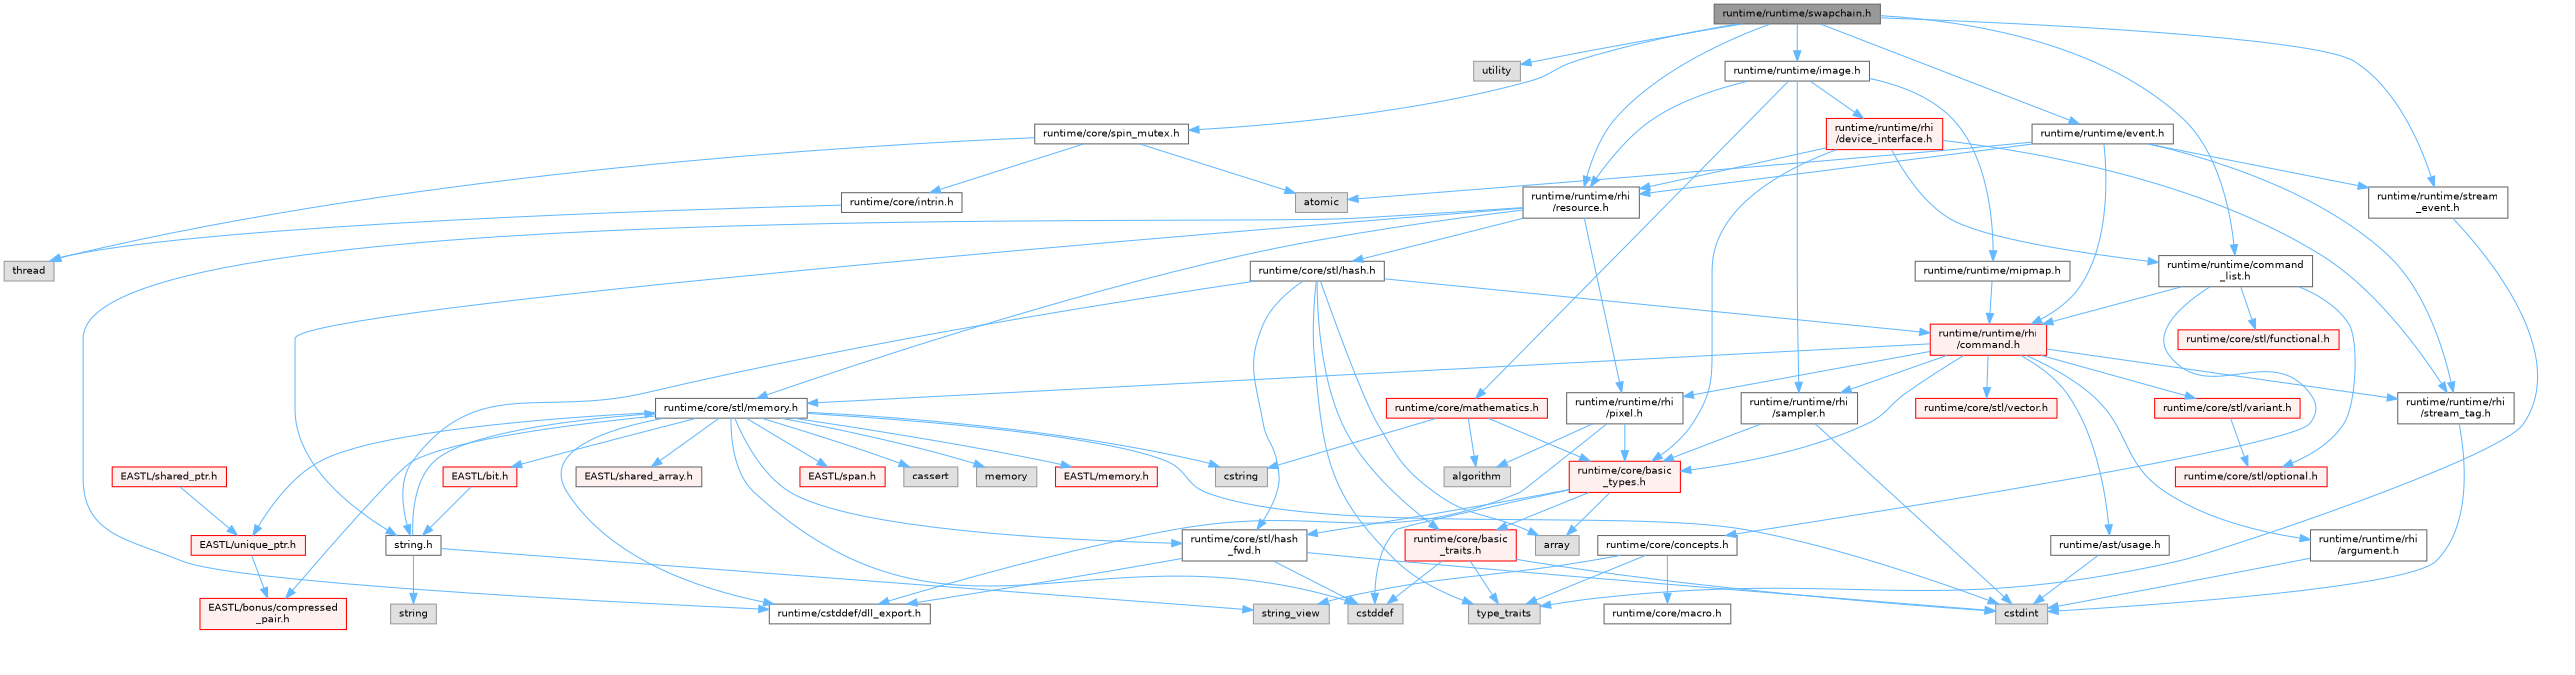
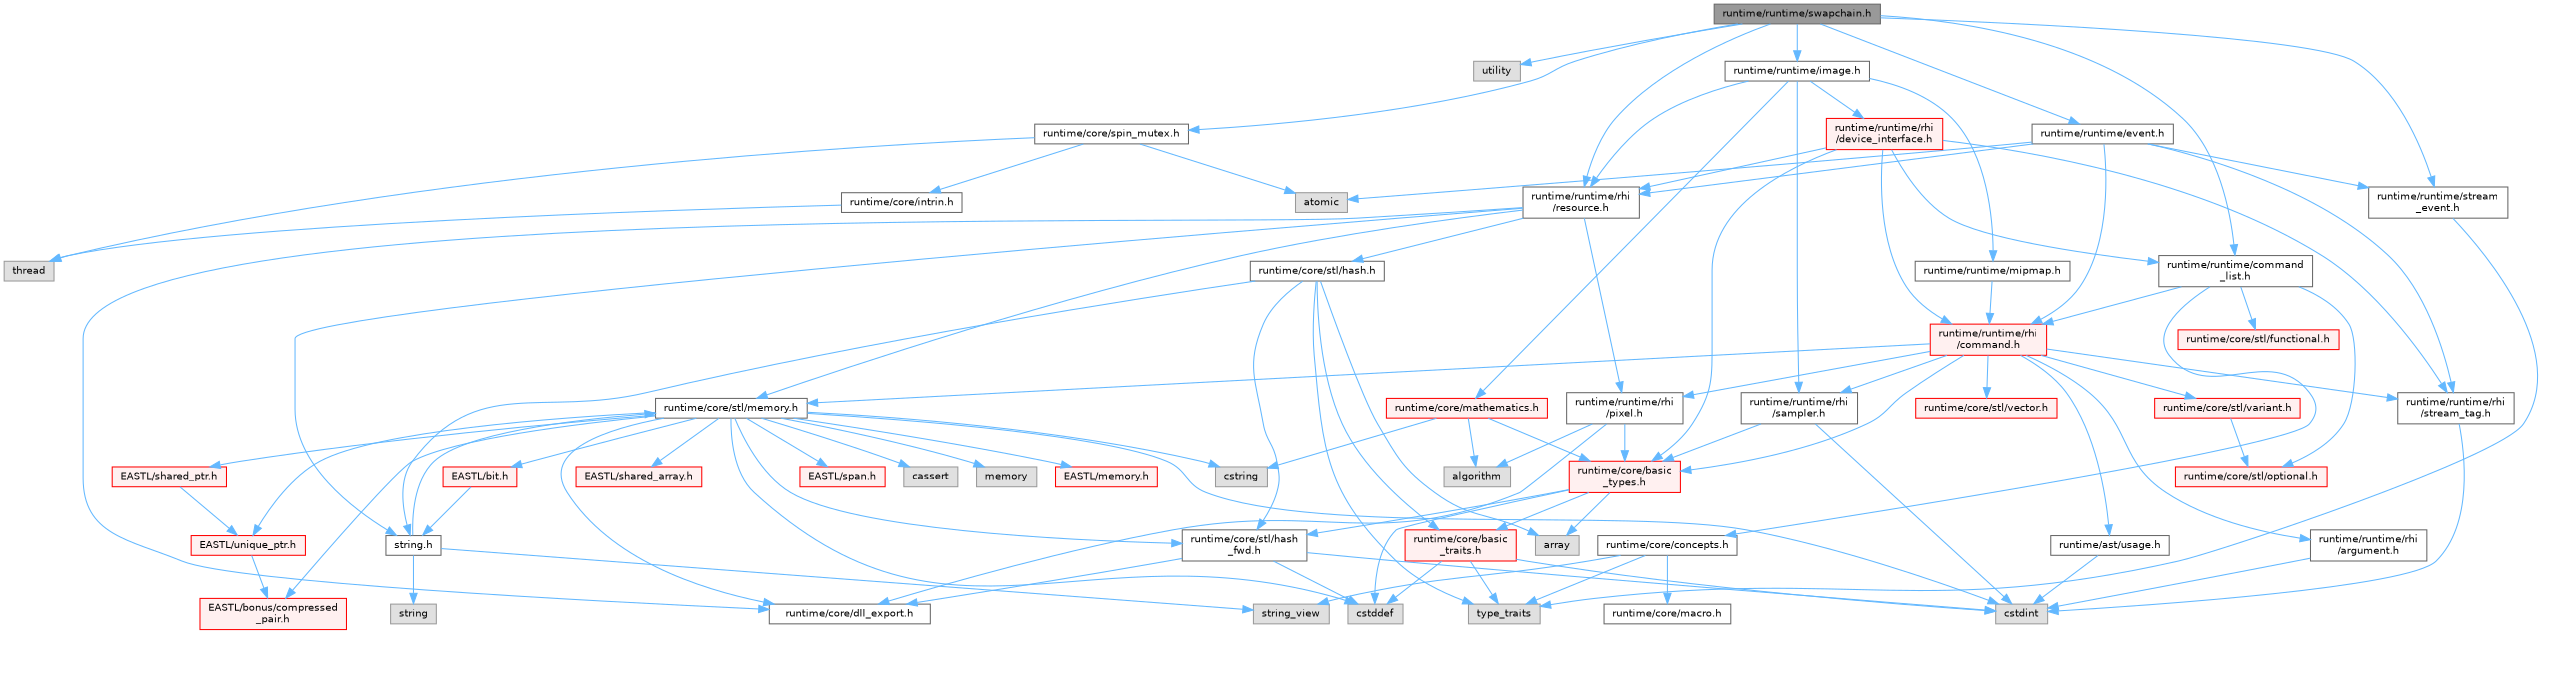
  digraph {
    node [color=grey40 fillcolor=white fontname=Helvetica fontsize=10 shape=box style=filled]
    edge [color=steelblue1 fontname=Helvetica fontsize=10 labelfontname=Helvetica labelfontsize=10 style=solid]
    n1 [color=gray40 fillcolor=grey60 fontcolor=black height=0.2 label="runtime/runtime/swapchain.h" width=0.4]
    n2 [color=grey60 fillcolor="#E0E0E0" height=0.2 label=utility width=0.4]
    n3 [height=0.2 label="runtime/core/spin_mutex.h" width=0.4]
    n4 [height=0.2 label="runtime/runtime/rhi\l/resource.h" width=0.4]
    n5 [height=0.2 label="runtime/runtime/event.h" width=0.4]
    n6 [height=0.2 label="runtime/runtime/stream\l_event.h" width=0.4]
    n7 [height=0.2 label="runtime/runtime/command\l_list.h" width=0.4]
    n8 [height=0.2 label="runtime/runtime/image.h" width=0.4]
    n9 [color=grey60 fillcolor="#E0E0E0" height=0.2 label=atomic width=0.4]
    n10 [color=grey60 fillcolor="#E0E0E0" height=0.2 label=thread width=0.4]
    n11 [height=0.2 label="runtime/core/intrin.h" width=0.4]
-   n12 [height=0.2 label="runtime/cstddef/dll_export.h" width=0.4]
+   n12 [height=0.2 label="runtime/core/dll_export.h" width=0.4]
    n13 [height=0.2 label="runtime/core/stl/memory.h" width=0.4]
    n14 [height=0.2 label="string.h" width=0.4]
    n15 [height=0.2 label="runtime/core/stl/hash.h" width=0.4]
    n16 [height=0.2 label="runtime/runtime/rhi\l/pixel.h" width=0.4]
    n17 [color=red fillcolor="#FFF0F0" height=0.2 label="runtime/runtime/rhi\l/command.h" width=0.4]
    n18 [height=0.2 label="runtime/runtime/rhi\l/stream_tag.h" width=0.4]
    n19 [color=grey60 fillcolor="#E0E0E0" height=0.2 label=type_traits width=0.4]
    n20 [color=red fillcolor="#FFF0F0" height=0.2 label="runtime/core/stl/functional.h" width=0.4]
    n21 [color=red fillcolor="#FFF0F0" height=0.2 label="runtime/core/stl/optional.h" width=0.4]
    n22 [height=0.2 label="runtime/core/concepts.h" width=0.4]
    n23 [height=0.2 label="runtime/runtime/rhi\l/sampler.h" width=0.4]
    n24 [color=red fillcolor="#FFF0F0" height=0.2 label="runtime/core/mathematics.h" width=0.4]
    n25 [height=0.2 label="runtime/runtime/mipmap.h" width=0.4]
    n26 [color=red fillcolor="#FFF0F0" height=0.2 label="runtime/runtime/rhi\l/device_interface.h" width=0.4]
    n27 [color=grey60 fillcolor="#E0E0E0" height=0.2 label=cstddef width=0.4]
    n28 [color=grey60 fillcolor="#E0E0E0" height=0.2 label=cstdint width=0.4]
    n29 [color=grey60 fillcolor="#E0E0E0" height=0.2 label=cassert width=0.4]
    n30 [color=grey60 fillcolor="#E0E0E0" height=0.2 label=memory width=0.4]
    n31 [color=grey60 fillcolor="#E0E0E0" height=0.2 label=cstring width=0.4]
    n32 [color=red fillcolor="#FFF0F0" height=0.2 label="EASTL/bit.h" width=0.4]
    n33 [color=red fillcolor="#FFF0F0" height=0.2 label="EASTL/memory.h" width=0.4]
-   n34 [fillcolor="#FFF0F0" height=0.2 label="EASTL/shared_array.h" width=0.4]
+   n34 [color=red fillcolor="#FFF0F0" height=0.2 label="EASTL/shared_array.h" width=0.4]
    n35 [color=red fillcolor="#FFF0F0" height=0.2 label="EASTL/unique_ptr.h" width=0.4]
    n36 [color=red fillcolor="#FFF0F0" height=0.2 label="EASTL/bonus/compressed\l_pair.h" width=0.4]
    n37 [color=red fillcolor="#FFF0F0" height=0.2 label="EASTL/shared_ptr.h" width=0.4]
    n38 [color=red fillcolor="#FFF0F0" height=0.2 label="EASTL/span.h" width=0.4]
    n39 [height=0.2 label="runtime/core/stl/hash\l_fwd.h" width=0.4]
    n40 [color=grey60 fillcolor="#E0E0E0" height=0.2 label=string width=0.4]
    n41 [color=grey60 fillcolor="#E0E0E0" height=0.2 label=string_view width=0.4]
    n42 [color=grey60 fillcolor="#E0E0E0" height=0.2 label=array width=0.4]
    n43 [color=red fillcolor="#FFF0F0" height=0.2 label="runtime/core/basic\l_traits.h" width=0.4]
    n44 [color=grey60 fillcolor="#E0E0E0" height=0.2 label=algorithm width=0.4]
    n45 [color=red fillcolor="#FFF0F0" height=0.2 label="runtime/core/basic\l_types.h" width=0.4]
    n46 [color=red fillcolor="#FFF0F0" height=0.2 label="runtime/core/stl/vector.h" width=0.4]
    n47 [color=red fillcolor="#FFF0F0" height=0.2 label="runtime/core/stl/variant.h" width=0.4]
    n48 [height=0.2 label="runtime/ast/usage.h" width=0.4]
    n49 [height=0.2 label="runtime/runtime/rhi\l/argument.h" width=0.4]
    n50 [height=0.2 label="runtime/core/macro.h" width=0.4]
    n1 -> n2
    n1 -> n3
    n1 -> n4
    n1 -> n5
    n1 -> n6
    n1 -> n7
    n1 -> n8
    n3 -> n9
    n3 -> n10
    n3 -> n11
    n4 -> n12
    n4 -> n13
    n4 -> n14
    n4 -> n15
    n4 -> n16
    n5 -> n4
    n5 -> n6
    n5 -> n9
    n5 -> n17
    n5 -> n18
    n6 -> n19
    n7 -> n17
    n7 -> n20
    n7 -> n21
    n7 -> n22
    n8 -> n4
    n8 -> n23
    n8 -> n24
    n8 -> n25
    n8 -> n26
    n11 -> n10
    n13 -> n12
    n13 -> n27
    n13 -> n28
    n13 -> n29
    n13 -> n30
    n13 -> n31
    n13 -> n32
    n13 -> n33
    n13 -> n34
    n13 -> n35
    n13 -> n36
+   n13 -> n37
    n13 -> n38
    n13 -> n39
    n14 -> n13
    n14 -> n40
    n14 -> n41
    n15 -> n14
    n15 -> n19
    n15 -> n39
    n15 -> n42
    n15 -> n43
    n16 -> n12
    n16 -> n44
    n16 -> n45
    n17 -> n13
    n17 -> n16
    n17 -> n18
    n17 -> n23
    n17 -> n45
    n17 -> n46
    n17 -> n47
    n17 -> n48
    n17 -> n49
    n18 -> n28
    n22 -> n19
    n22 -> n41
    n22 -> n50
    n23 -> n28
    n23 -> n45
    n24 -> n31
    n24 -> n44
    n24 -> n45
    n25 -> n17
    n26 -> n4
    n26 -> n7
-   n15 -> n17
+   n26 -> n17
    n26 -> n18
    n26 -> n45
    n32 -> n14
    n35 -> n36
    n37 -> n35
    n39 -> n12
    n39 -> n27
    n39 -> n28
    n43 -> n19
    n43 -> n27
    n43 -> n28
    n45 -> n27
    n45 -> n39
    n45 -> n42
    n45 -> n43
    n47 -> n21
    n48 -> n28
    n49 -> n28
  }
